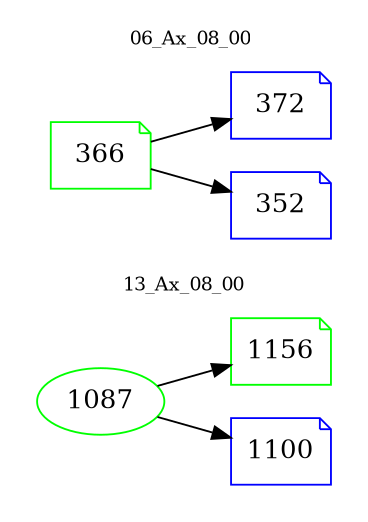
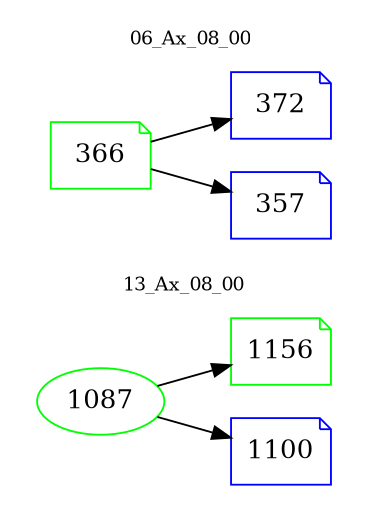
  digraph {
    rankdir=LR
    node [color=green shape=note]
    edge [color=black]
    n1 [label=1087 shape=ellipse]
    n2 [color=blue label=1100]
    n3 [label=1156]
    n4 [label=366]
-   n5 [color=blue label=352]
+   n5 [color=blue label=357]
    n6 [color=blue label=372]
    subgraph cluster_1 {
      color=white
      fontsize=10
      label="13_Ax_08_00"
      n1
      n2
      n3
    }
    subgraph cluster_2 {
      color=white
      fontsize=10
      label="06_Ax_08_00"
      n4
      n5
      n6
    }
    n1 -> n2
    n1 -> n3
    n4 -> n5
    n4 -> n6
  }
